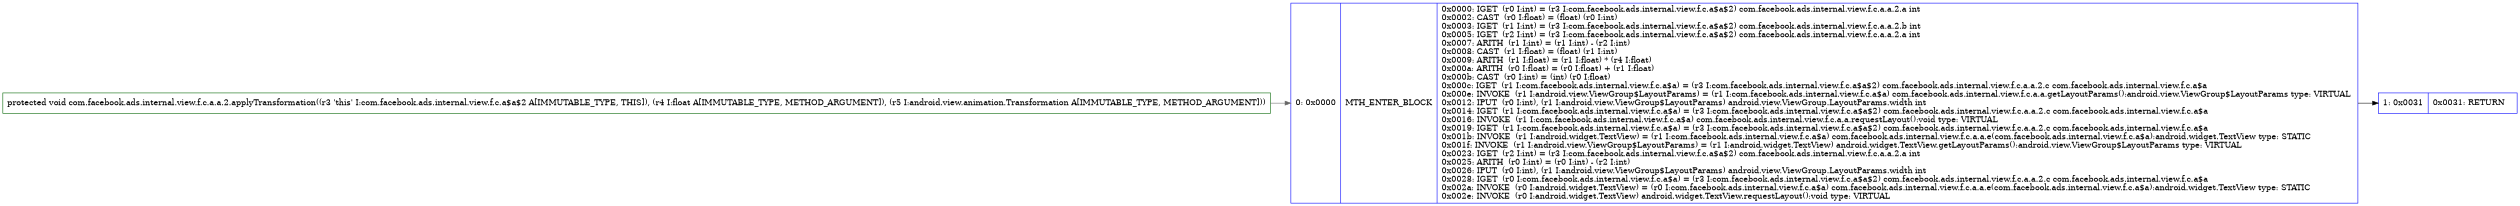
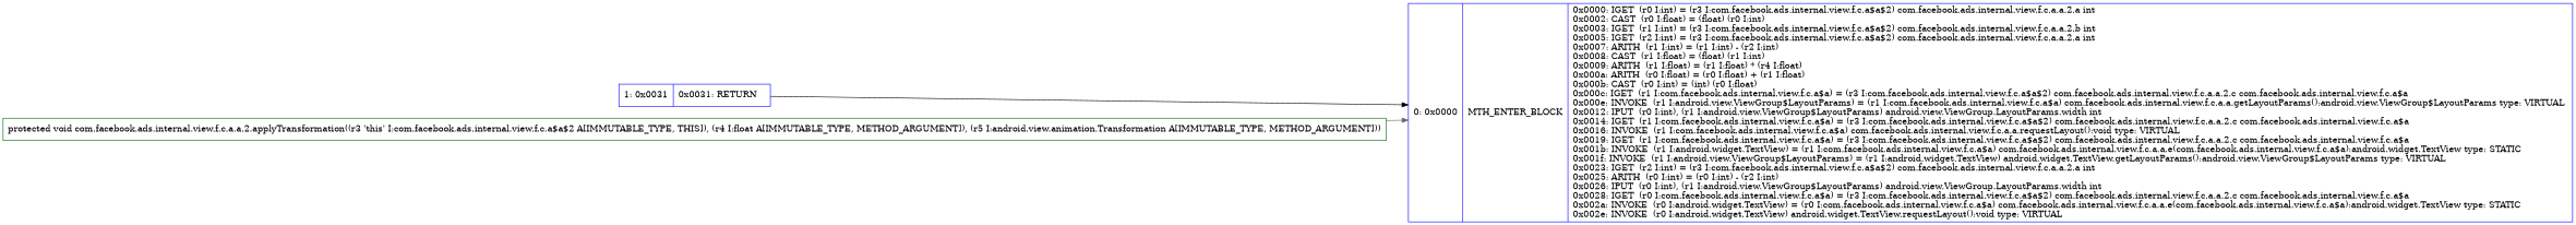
  digraph {
    rankdir=LR
    node [shape=record color=blue]
    n1 [label="{0\:\ 0x0000|MTH_ENTER_BLOCK\l|0x0000: IGET  (r0 I:int) = (r3 I:com.facebook.ads.internal.view.f.c.a$a$2) com.facebook.ads.internal.view.f.c.a.a.2.a int \l0x0002: CAST  (r0 I:float) = (float) (r0 I:int) \l0x0003: IGET  (r1 I:int) = (r3 I:com.facebook.ads.internal.view.f.c.a$a$2) com.facebook.ads.internal.view.f.c.a.a.2.b int \l0x0005: IGET  (r2 I:int) = (r3 I:com.facebook.ads.internal.view.f.c.a$a$2) com.facebook.ads.internal.view.f.c.a.a.2.a int \l0x0007: ARITH  (r1 I:int) = (r1 I:int) \- (r2 I:int) \l0x0008: CAST  (r1 I:float) = (float) (r1 I:int) \l0x0009: ARITH  (r1 I:float) = (r1 I:float) * (r4 I:float) \l0x000a: ARITH  (r0 I:float) = (r0 I:float) + (r1 I:float) \l0x000b: CAST  (r0 I:int) = (int) (r0 I:float) \l0x000c: IGET  (r1 I:com.facebook.ads.internal.view.f.c.a$a) = (r3 I:com.facebook.ads.internal.view.f.c.a$a$2) com.facebook.ads.internal.view.f.c.a.a.2.c com.facebook.ads.internal.view.f.c.a$a \l0x000e: INVOKE  (r1 I:android.view.ViewGroup$LayoutParams) = (r1 I:com.facebook.ads.internal.view.f.c.a$a) com.facebook.ads.internal.view.f.c.a.a.getLayoutParams():android.view.ViewGroup$LayoutParams type: VIRTUAL \l0x0012: IPUT  (r0 I:int), (r1 I:android.view.ViewGroup$LayoutParams) android.view.ViewGroup.LayoutParams.width int \l0x0014: IGET  (r1 I:com.facebook.ads.internal.view.f.c.a$a) = (r3 I:com.facebook.ads.internal.view.f.c.a$a$2) com.facebook.ads.internal.view.f.c.a.a.2.c com.facebook.ads.internal.view.f.c.a$a \l0x0016: INVOKE  (r1 I:com.facebook.ads.internal.view.f.c.a$a) com.facebook.ads.internal.view.f.c.a.a.requestLayout():void type: VIRTUAL \l0x0019: IGET  (r1 I:com.facebook.ads.internal.view.f.c.a$a) = (r3 I:com.facebook.ads.internal.view.f.c.a$a$2) com.facebook.ads.internal.view.f.c.a.a.2.c com.facebook.ads.internal.view.f.c.a$a \l0x001b: INVOKE  (r1 I:android.widget.TextView) = (r1 I:com.facebook.ads.internal.view.f.c.a$a) com.facebook.ads.internal.view.f.c.a.a.e(com.facebook.ads.internal.view.f.c.a$a):android.widget.TextView type: STATIC \l0x001f: INVOKE  (r1 I:android.view.ViewGroup$LayoutParams) = (r1 I:android.widget.TextView) android.widget.TextView.getLayoutParams():android.view.ViewGroup$LayoutParams type: VIRTUAL \l0x0023: IGET  (r2 I:int) = (r3 I:com.facebook.ads.internal.view.f.c.a$a$2) com.facebook.ads.internal.view.f.c.a.a.2.a int \l0x0025: ARITH  (r0 I:int) = (r0 I:int) \- (r2 I:int) \l0x0026: IPUT  (r0 I:int), (r1 I:android.view.ViewGroup$LayoutParams) android.view.ViewGroup.LayoutParams.width int \l0x0028: IGET  (r0 I:com.facebook.ads.internal.view.f.c.a$a) = (r3 I:com.facebook.ads.internal.view.f.c.a$a$2) com.facebook.ads.internal.view.f.c.a.a.2.c com.facebook.ads.internal.view.f.c.a$a \l0x002a: INVOKE  (r0 I:android.widget.TextView) = (r0 I:com.facebook.ads.internal.view.f.c.a$a) com.facebook.ads.internal.view.f.c.a.a.e(com.facebook.ads.internal.view.f.c.a$a):android.widget.TextView type: STATIC \l0x002e: INVOKE  (r0 I:android.widget.TextView) android.widget.TextView.requestLayout():void type: VIRTUAL \l}"]
    n2 [label="{1\:\ 0x0031|0x0031: RETURN   \l}"]
    n3 [label="{protected void com.facebook.ads.internal.view.f.c.a.a.2.applyTransformation((r3 'this' I:com.facebook.ads.internal.view.f.c.a$a$2 A[IMMUTABLE_TYPE, THIS]), (r4 I:float A[IMMUTABLE_TYPE, METHOD_ARGUMENT]), (r5 I:android.view.animation.Transformation A[IMMUTABLE_TYPE, METHOD_ARGUMENT])) }" color=darkgreen]
-   n1 -> n2 [color=black]
+   n2 -> n1 [color=black]
    n3 -> n1 [color=gray40]
  }
